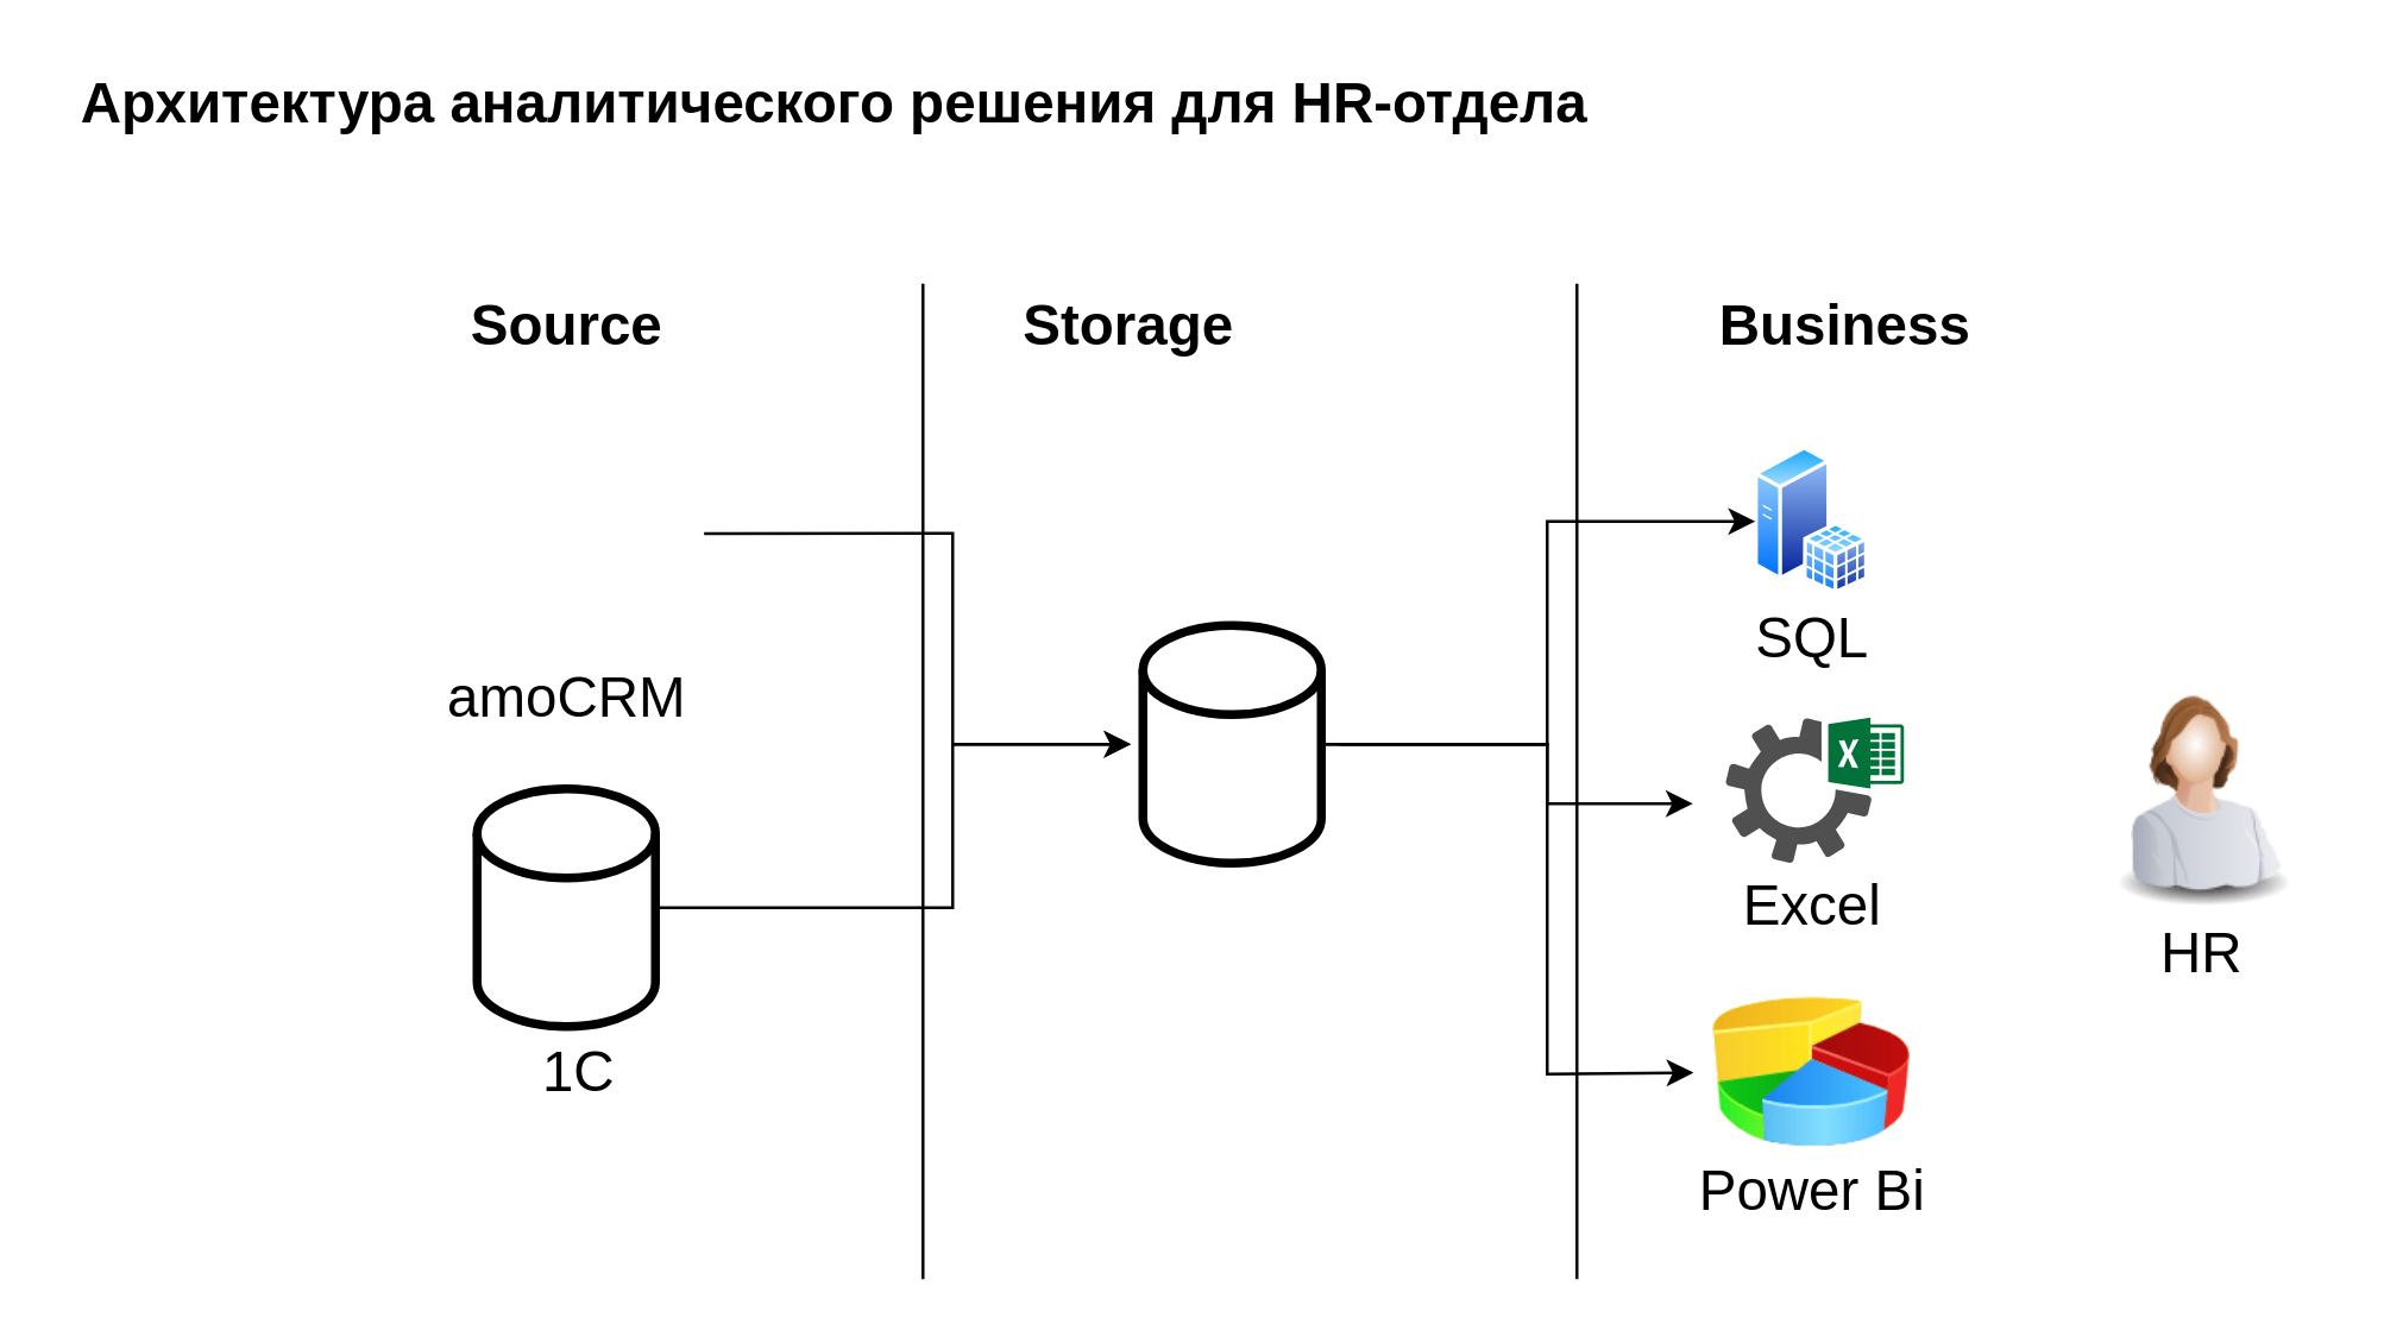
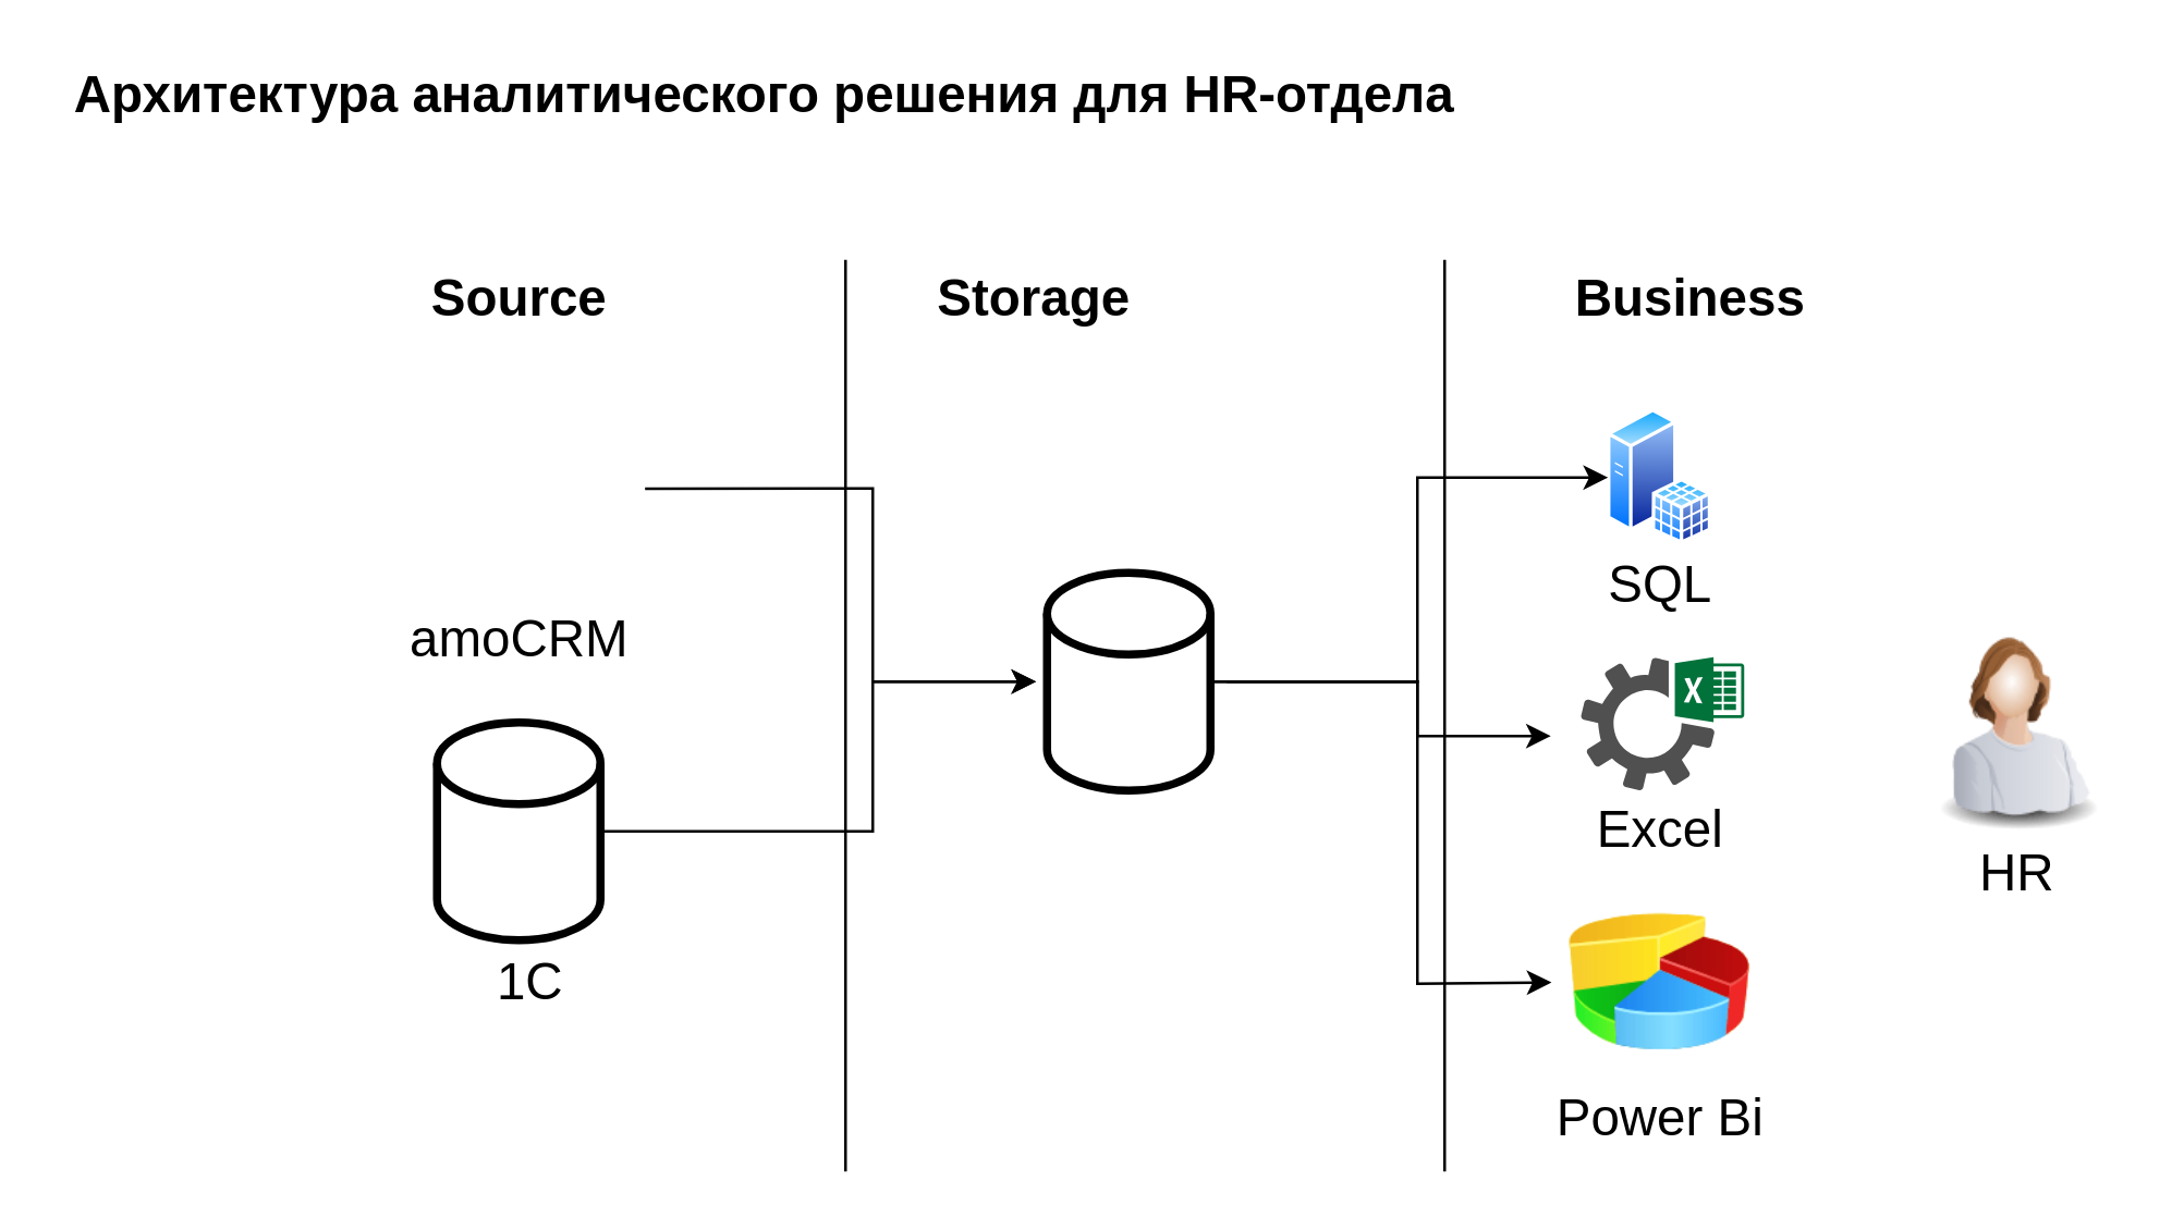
  <mxCell id="0" />
  <mxCell id="1" parent="0" />
  <mxCell id="2" value="&lt;b style=&quot;font-size: 19px;&quot;&gt;Source&lt;/b&gt;" style="text;html=1;align=center;verticalAlign=middle;resizable=0;points=[];autosize=1;strokeColor=none;strokeWidth=3;fontSize=19;" vertex="1" parent="1"><mxGeometry x="150" y="95" width="80" height="30" as="geometry" /></mxCell>
  <mxCell id="3" value="&lt;b style=&quot;font-size: 19px;&quot;&gt;Storage&lt;/b&gt;" style="text;html=1;align=center;verticalAlign=middle;resizable=0;points=[];autosize=1;strokeColor=none;strokeWidth=3;fontSize=19;" vertex="1" parent="1"><mxGeometry x="334" y="95" width="90" height="30" as="geometry" /></mxCell>
  <mxCell id="4" value="&lt;b style=&quot;font-size: 19px;&quot;&gt;Business&lt;/b&gt;" style="text;html=1;align=center;verticalAlign=middle;resizable=0;points=[];autosize=1;strokeColor=none;strokeWidth=3;fontSize=19;" vertex="1" parent="1"><mxGeometry x="570" y="95" width="100" height="30" as="geometry" /></mxCell>
  <mxCell id="5" value="&lt;b style=&quot;font-size: 19px&quot;&gt;Архитектура аналитического решения для HR-отдела&lt;/b&gt;" style="text;html=1;align=center;verticalAlign=middle;resizable=0;points=[];autosize=1;strokeColor=none;strokeWidth=3;fontSize=19;" vertex="1" parent="1"><mxGeometry x="20" y="20" width="520" height="30" as="geometry" /></mxCell>
  <mxCell id="6" value="" style="shape=cylinder3;whiteSpace=wrap;html=1;boundedLbl=1;backgroundOutline=1;size=15;fontSize=19;strokeWidth=3;" vertex="1" parent="1"><mxGeometry x="384" y="210" width="60" height="80" as="geometry" /></mxCell>
  <mxCell id="7" value="" style="image;html=1;image=img/lib/clip_art/finance/Pie_Chart_128x128.png;fontSize=19;strokeWidth=3;" vertex="1" parent="1"><mxGeometry x="569.25" y="335.5" width="80" height="50" as="geometry" /></mxCell>
  <mxCell id="8" value="" style="pointerEvents=1;shadow=0;dashed=0;html=1;strokeColor=none;fillColor=#505050;labelPosition=center;verticalLabelPosition=bottom;verticalAlign=top;outlineConnect=0;align=center;shape=mxgraph.office.services.excel_services;fontSize=19;" vertex="1" parent="1"><mxGeometry x="580" y="241" width="60" height="49" as="geometry" /></mxCell>
  <mxCell id="9" value="" style="endArrow=none;html=1;fontSize=19;" edge="1" parent="1"><mxGeometry width="50" height="50" relative="1" as="geometry"><mxPoint x="310" y="430" as="sourcePoint" /><mxPoint x="310" y="95" as="targetPoint" /><Array as="points" /></mxGeometry></mxCell>
  <mxCell id="10" value="" style="endArrow=none;html=1;fontSize=19;" edge="1" parent="1"><mxGeometry width="50" height="50" relative="1" as="geometry"><mxPoint x="530" y="430" as="sourcePoint" /><mxPoint x="530" y="95" as="targetPoint" /><Array as="points" /></mxGeometry></mxCell>
  <mxCell id="11" value="" style="endArrow=classic;html=1;fontSize=19;entryX=0;entryY=0.5;entryDx=0;entryDy=0;exitX=1;exitY=0.5;exitDx=0;exitDy=0;exitPerimeter=0;rounded=0;" edge="1" parent="1" source="6" target="7"><mxGeometry width="50" height="50" relative="1" as="geometry"><mxPoint x="390" y="320" as="sourcePoint" /><mxPoint x="440" y="270" as="targetPoint" /><Array as="points"><mxPoint x="520" y="250" /><mxPoint x="520" y="361" /></Array></mxGeometry></mxCell>
  <mxCell id="12" value="" style="image;html=1;image=img/lib/clip_art/people/Worker_Woman_128x128.png;fontSize=19;strokeWidth=3;" vertex="1" parent="1"><mxGeometry x="700" y="225.5" width="80" height="80" as="geometry" /></mxCell>
  <mxCell id="13" value="" style="aspect=fixed;perimeter=ellipsePerimeter;html=1;align=center;shadow=0;dashed=0;spacingTop=3;image;image=img/lib/active_directory/sql_server.svg;fontSize=19;strokeWidth=3;" vertex="1" parent="1"><mxGeometry x="590" y="150" width="38.5" height="50" as="geometry" /></mxCell>
  <mxCell id="14" value="HR" style="text;html=1;align=center;verticalAlign=middle;resizable=0;points=[];autosize=1;strokeColor=none;strokeWidth=3;fontSize=19;fontStyle=0" vertex="1" parent="1"><mxGeometry x="720" y="305.5" width="40" height="30" as="geometry" /></mxCell>
- <mxCell id="15" value="Power Bi" style="text;html=1;align=center;verticalAlign=middle;resizable=0;points=[];autosize=1;strokeColor=none;strokeWidth=3;fontSize=19;fontStyle=0" vertex="1" parent="1"><mxGeometry x="563.5" y="385.5" width="90" height="30" as="geometry" /></mxCell>
+ <mxCell id="15" value="Power Bi" style="text;html=1;align=center;verticalAlign=middle;resizable=0;points=[];autosize=1;strokeColor=none;strokeWidth=3;fontSize=19;fontStyle=0" vertex="1" parent="1"><mxGeometry x="563.5" y="395.5" width="90" height="30" as="geometry" /></mxCell>
  <mxCell id="16" value="Excel" style="text;html=1;align=center;verticalAlign=middle;resizable=0;points=[];autosize=1;strokeColor=none;strokeWidth=3;fontSize=19;fontStyle=0" vertex="1" parent="1"><mxGeometry x="578.5" y="290" width="60" height="30" as="geometry" /></mxCell>
  <mxCell id="17" value="SQL" style="text;html=1;align=center;verticalAlign=middle;resizable=0;points=[];autosize=1;strokeColor=none;strokeWidth=3;fontSize=19;fontStyle=0" vertex="1" parent="1"><mxGeometry x="583.5" y="200" width="50" height="30" as="geometry" /></mxCell>
  <mxCell id="18" value="" style="endArrow=classic;html=1;fontSize=19;exitX=1;exitY=0.5;exitDx=0;exitDy=0;exitPerimeter=0;rounded=0;" edge="1" parent="1"><mxGeometry width="50" height="50" relative="1" as="geometry"><mxPoint x="444" y="250" as="sourcePoint" /><mxPoint x="569" y="270" as="targetPoint" /><Array as="points"><mxPoint x="520" y="250" /><mxPoint x="520" y="270" /></Array></mxGeometry></mxCell>
  <mxCell id="19" value="" style="endArrow=classic;html=1;fontSize=19;entryX=0;entryY=0.5;entryDx=0;entryDy=0;rounded=0;" edge="1" parent="1" target="13"><mxGeometry width="50" height="50" relative="1" as="geometry"><mxPoint x="450" y="250" as="sourcePoint" /><mxPoint x="579.25" y="370.5" as="targetPoint" /><Array as="points"><mxPoint x="520" y="250" /><mxPoint x="520" y="175" /></Array></mxGeometry></mxCell>
  <mxCell id="20" value="" style="shape=image;verticalLabelPosition=bottom;labelBackgroundColor=#ffffff;verticalAlign=top;aspect=fixed;imageAspect=0;image=https://static.tildacdn.com/tild3838-3335-4666-a133-333164653563/1200x630bb.png;" vertex="1" parent="1"><mxGeometry x="143.63" y="132.75" width="92.75" height="92.75" as="geometry" /></mxCell>
  <mxCell id="21" value="amoCRM" style="text;html=1;align=center;verticalAlign=middle;resizable=0;points=[];autosize=1;strokeColor=none;strokeWidth=3;fontSize=19;fontStyle=0" vertex="1" parent="1"><mxGeometry x="140.01" y="220" width="100" height="30" as="geometry" /></mxCell>
  <mxCell id="22" value="" style="endArrow=classic;html=1;fontSize=19;rounded=0;exitX=1;exitY=0.5;exitDx=0;exitDy=0;" edge="1" parent="1" source="20"><mxGeometry width="50" height="50" relative="1" as="geometry"><mxPoint x="460" y="260" as="sourcePoint" /><mxPoint x="380" y="250" as="targetPoint" /><Array as="points"><mxPoint x="320" y="179" /><mxPoint x="320" y="250" /></Array></mxGeometry></mxCell>
  <mxCell id="23" value="" style="shape=cylinder3;whiteSpace=wrap;html=1;boundedLbl=1;backgroundOutline=1;size=15;fontSize=19;strokeWidth=3;" vertex="1" parent="1"><mxGeometry x="160" y="265" width="60" height="80" as="geometry" /></mxCell>
  <mxCell id="24" value="1C" style="text;html=1;align=center;verticalAlign=middle;resizable=0;points=[];autosize=1;strokeColor=none;strokeWidth=3;fontSize=19;fontStyle=0" vertex="1" parent="1"><mxGeometry x="173.63" y="345.5" width="40" height="30" as="geometry" /></mxCell>
  <mxCell id="25" value="" style="endArrow=classic;html=1;fontSize=19;rounded=0;exitX=1;exitY=0.5;exitDx=0;exitDy=0;exitPerimeter=0;" edge="1" parent="1" source="23"><mxGeometry width="50" height="50" relative="1" as="geometry"><mxPoint x="246.38" y="189.125" as="sourcePoint" /><mxPoint x="380" y="250" as="targetPoint" /><Array as="points"><mxPoint x="320" y="305" /><mxPoint x="320" y="250" /></Array></mxGeometry></mxCell>
